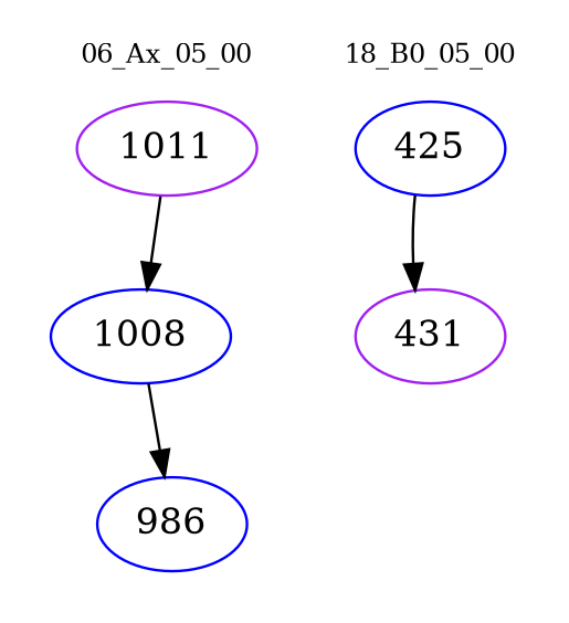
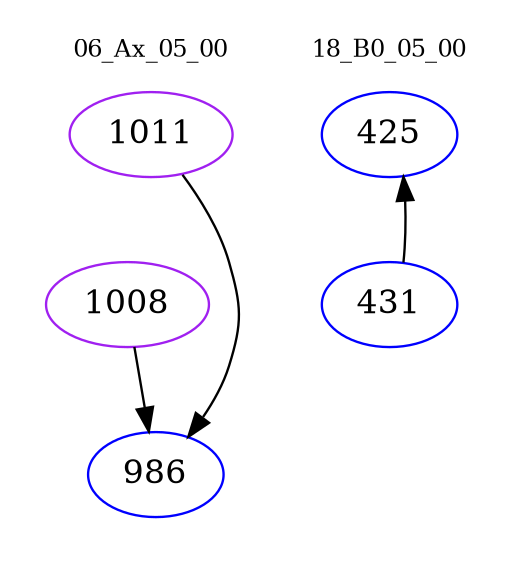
  digraph {
    node [color=blue]
    edge [color=black]
    n1 [color=purple label=1011]
-   n2 [label=1008]
+   n2 [color=purple label=1008]
    n3 [label=986]
    n4 [label=425]
-   n5 [color=purple label=431]
+   n5 [label=431]
    subgraph cluster_1 {
      color=white
      fontsize=10
      label="06_Ax_05_00"
      n1
      n2
      n3
    }
    subgraph cluster_2 {
      color=white
      fontsize=10
      label="18_B0_05_00"
      n4
      n5
    }
-   n1 -> n2
+   n1 -> n3
    n2 -> n3
-   n4 -> n5
+   n5 -> n4
  }
